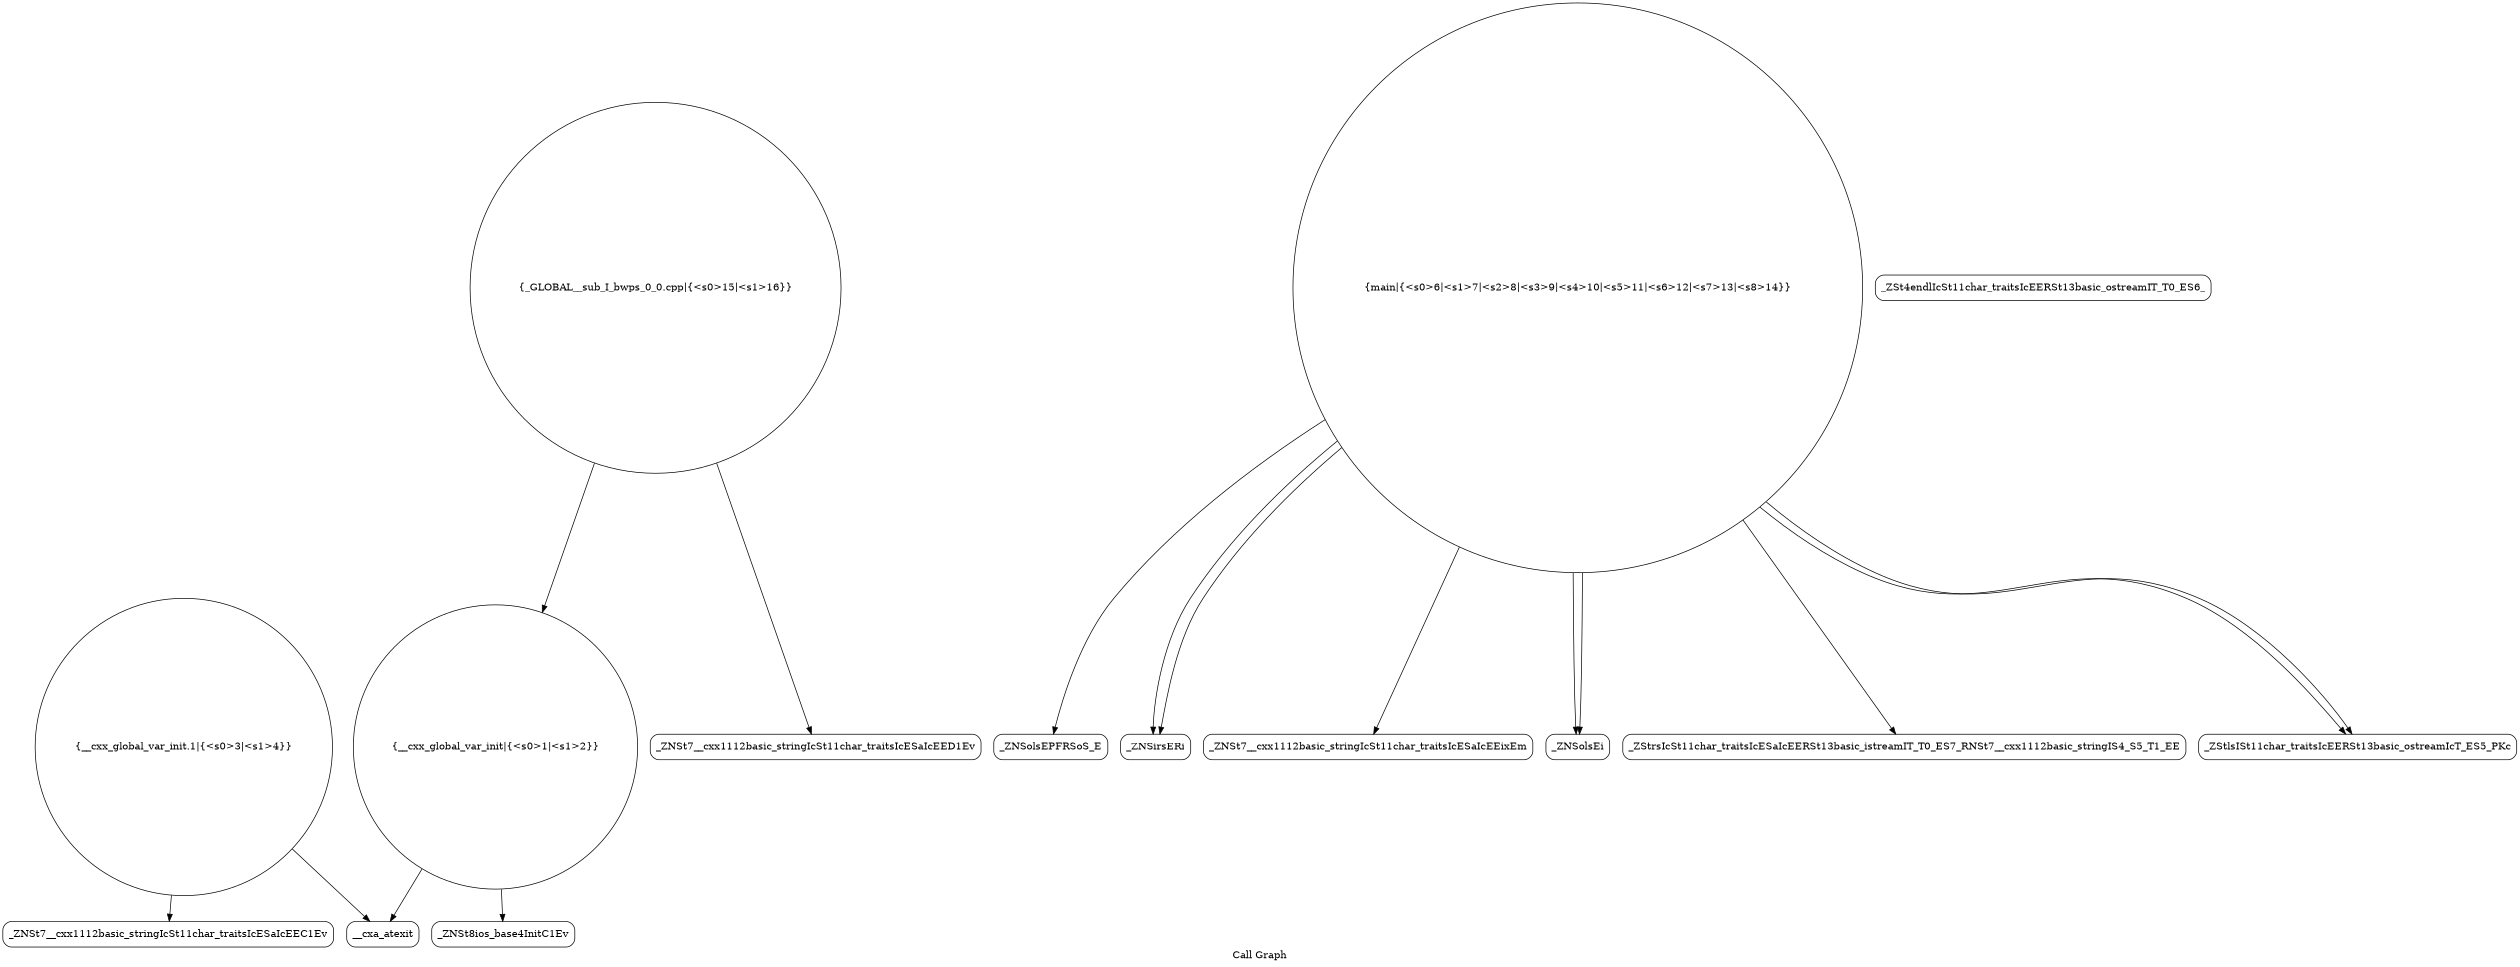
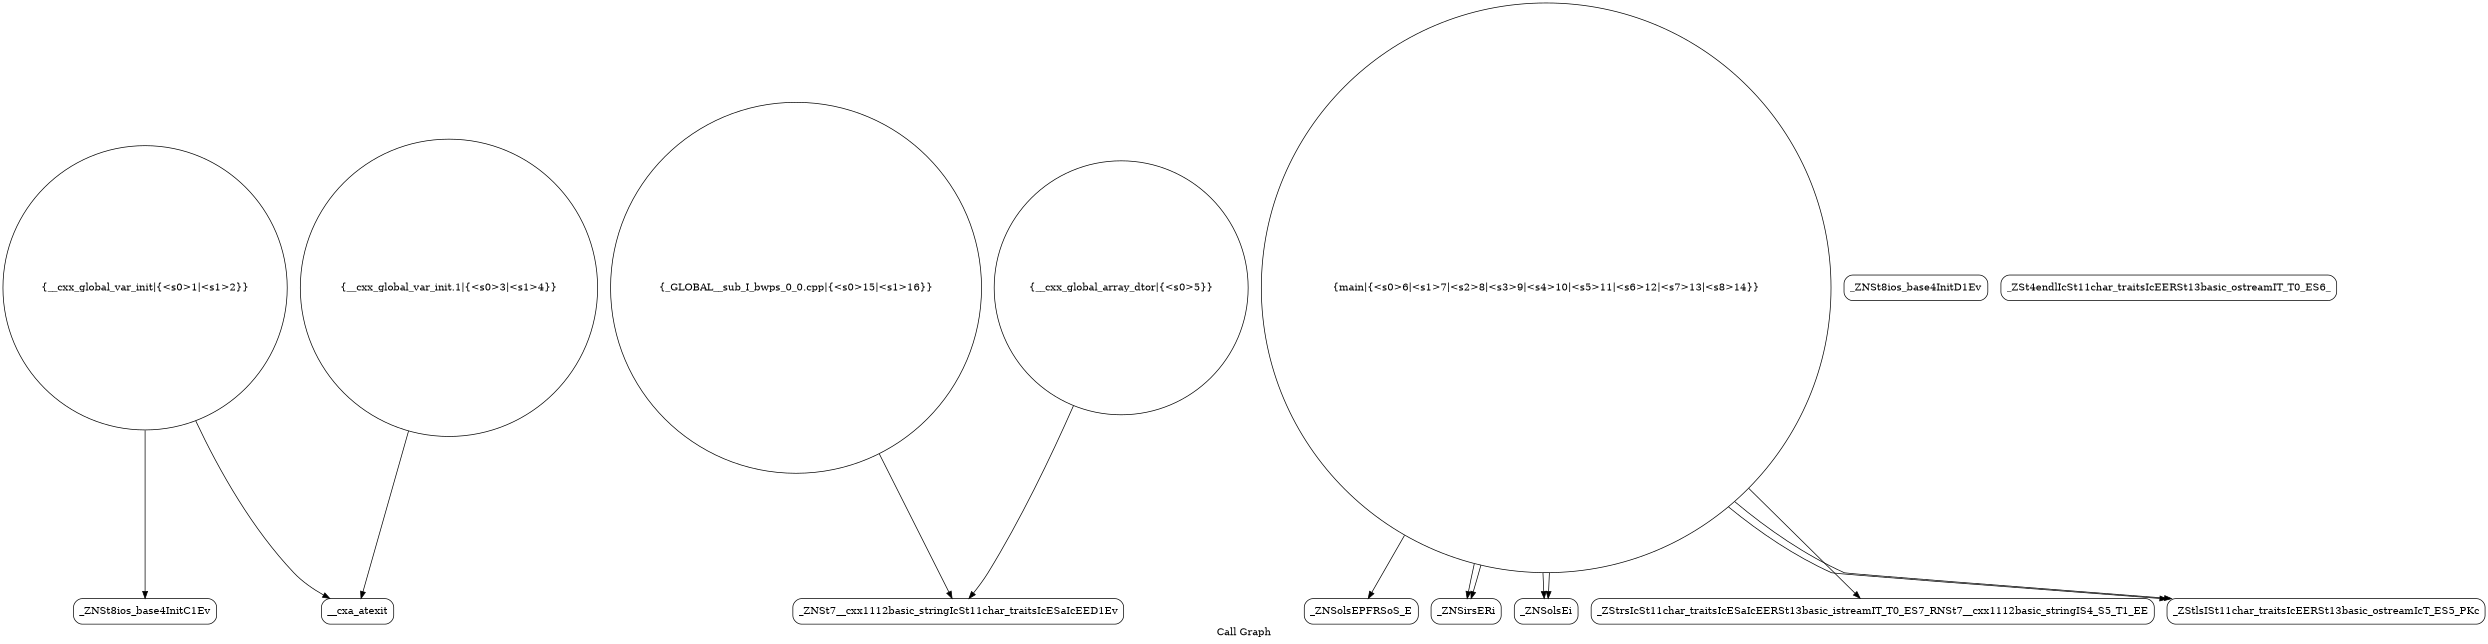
  digraph {
    label="Call Graph"
    node [shape=Mrecord]
    edge [color=black tailport=s0]
    n1 [label="{__cxx_global_var_init|{<s0>1|<s1>2}}" shape=circle]
    n2 [label="{_ZNSt8ios_base4InitC1Ev}"]
    n3 [label="{__cxa_atexit}"]
    n4 [label="{_ZNSt7__cxx1112basic_stringIcSt11char_traitsIcESaIcEED1Ev}"]
    n5 [label="{_ZNSolsEPFRSoS_E}"]
+   n6 [label="{_ZNSt8ios_base4InitD1Ev}"]
    n7 [label="{_ZNSirsERi}"]
    n8 [label="{_GLOBAL__sub_I_bwps_0_0.cpp|{<s0>15|<s1>16}}" shape=circle]
    n9 [label="{__cxx_global_var_init.1|{<s0>3|<s1>4}}" shape=circle]
-   n10 [label="{_ZNSt7__cxx1112basic_stringIcSt11char_traitsIcESaIcEEC1Ev}"]
-   n11 [label="{_ZNSt7__cxx1112basic_stringIcSt11char_traitsIcESaIcEEixEm}"]
+   n12 [label="{__cxx_global_array_dtor|{<s0>5}}" shape=circle]
    n13 [label="{_ZNSolsEi}"]
    n14 [label="{main|{<s0>6|<s1>7|<s2>8|<s3>9|<s4>10|<s5>11|<s6>12|<s7>13|<s8>14}}" shape=circle]
    n15 [label="{_ZStrsIcSt11char_traitsIcESaIcEERSt13basic_istreamIT_T0_ES7_RNSt7__cxx1112basic_stringIS4_S5_T1_EE}"]
    n16 [label="{_ZStlsISt11char_traitsIcEERSt13basic_ostreamIcT_ES5_PKc}"]
    n17 [label="{_ZSt4endlIcSt11char_traitsIcEERSt13basic_ostreamIT_T0_ES6_}"]
    n1 -> n2
    n1 -> n3 [tailport=s1]
-   n8 -> n1
    n8 -> n4 [tailport=s1]
    n9 -> n3 [tailport=s1]
-   n9 -> n10
+   n12 -> n4
    n14 -> n5 [tailport=s8]
    n14 -> n7
    n14 -> n7 [tailport=s1]
-   n14 -> n11 [tailport=s3]
    n14 -> n13 [tailport=s5]
    n14 -> n13 [tailport=s7]
    n14 -> n15 [tailport=s2]
    n14 -> n16 [tailport=s4]
    n14 -> n16 [tailport=s6]
  }
